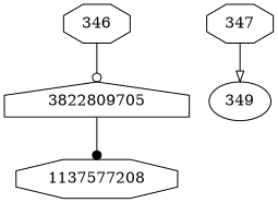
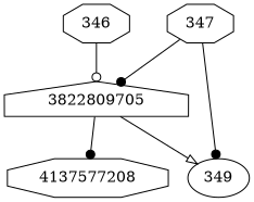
  strict digraph {
    node [shape=octagon]
    edge [arrowhead=dot]
    3822809705 [shape=house]
-   4137577208 [label=1137577208]
+   4137577208
    349 [shape=ellipse]
    346
    347
    3822809705 -> 4137577208
+   3822809705 -> 349 [arrowhead=onormal]
    346 -> 3822809705 [arrowhead=odot]
-   347 -> 349 [arrowhead=onormal]
+   347 -> 3822809705
+   347 -> 349
  }
